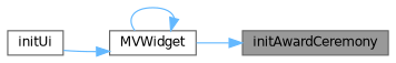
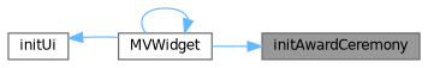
  digraph {
    rankdir=RL
    node [color=grey40 fillcolor=white fontname=Helvetica fontsize=10 shape=box style=filled]
    edge [color=steelblue1 dir=back fontname=Helvetica fontsize=10 labelfontname=Helvetica labelfontsize=10 style=solid]
    n1 [color=gray40 fillcolor=grey60 fontcolor=black height=0.2 label=initAwardCeremony width=0.4]
    n2 [height=0.2 label=MVWidget width=0.4]
    n3 [height=0.2 label=initUi width=0.4]
    n1 -> n2
    n2 -> n2
-   n2 -> n3
+   n3 -> n2
  }
